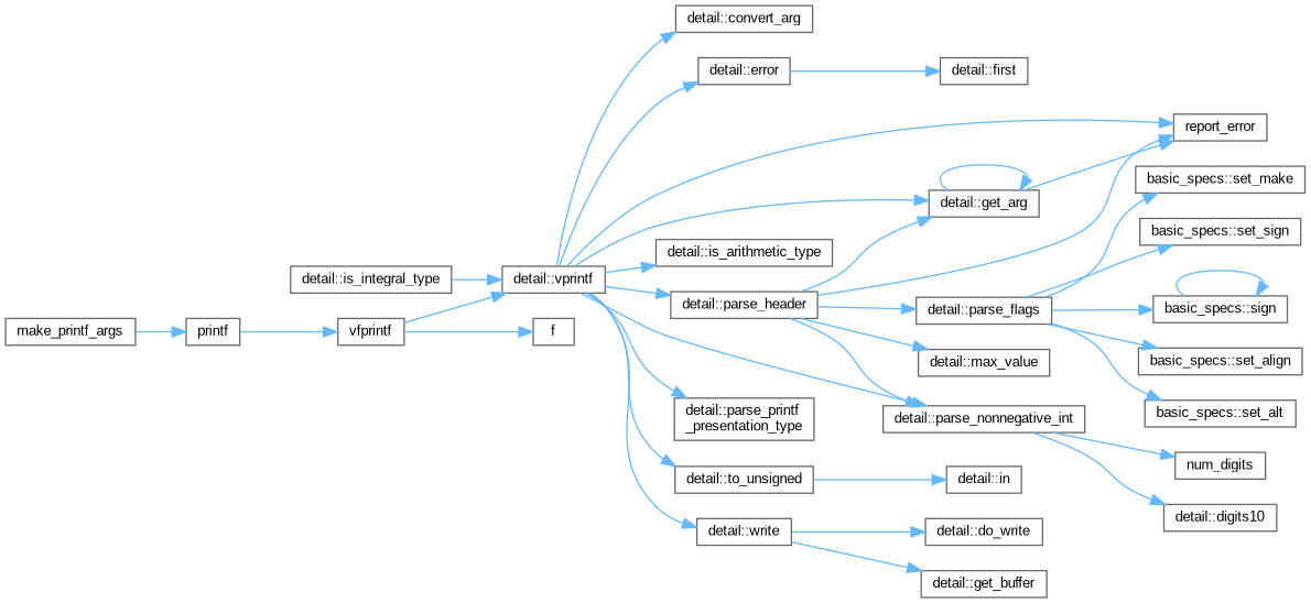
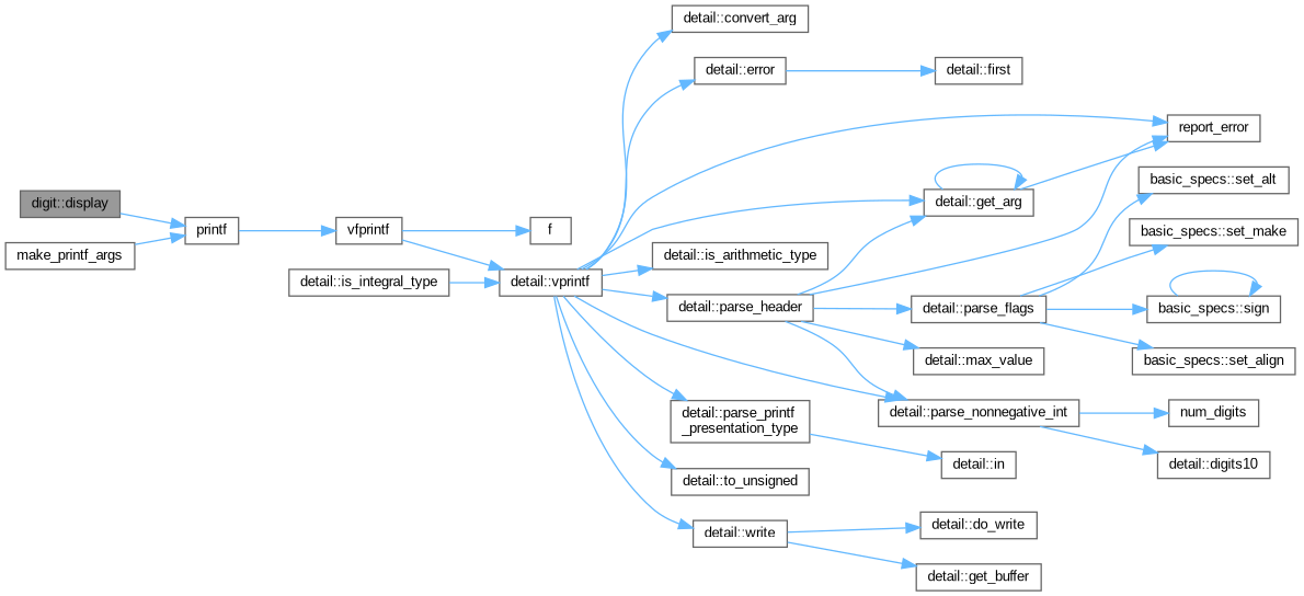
  digraph {
    fontname="Liberation Sans"
    rankdir=LR
    node [color=grey40 fillcolor=white fontname="Liberation Sans" fontsize=10 shape=box style=filled]
    edge [color=steelblue1 fontname="Liberation Sans" fontsize=10 labelfontname=Helvetica labelfontsize=10 style=solid]
+   n1 [color=gray40 fillcolor=grey60 fontcolor=black height=0.2 label="digit::display" width=0.4]
    n2 [height=0.2 label=printf width=0.4]
    n3 [height=0.2 label=vfprintf width=0.4]
    n4 [height=0.2 label=make_printf_args width=0.4]
    n5 [height=0.2 label=f width=0.4]
    n6 [height=0.2 label="detail::vprintf" width=0.4]
    n7 [height=0.2 label="detail::convert_arg" width=0.4]
    n8 [height=0.2 label="detail::error" width=0.4]
    n9 [height=0.2 label="detail::get_arg" width=0.4]
    n10 [height=0.2 label=report_error width=0.4]
    n11 [height=0.2 label="detail::is_arithmetic_type" width=0.4]
    n12 [height=0.2 label="detail::parse_header" width=0.4]
    n13 [height=0.2 label="detail::parse_nonnegative_int" width=0.4]
    n14 [height=0.2 label="detail::parse_printf\l_presentation_type" width=0.4]
    n15 [height=0.2 label="detail::to_unsigned" width=0.4]
    n16 [height=0.2 label="detail::write" width=0.4]
    n17 [height=0.2 label="detail::first" width=0.4]
    n18 [height=0.2 label="detail::is_integral_type" width=0.4]
    n19 [height=0.2 label="detail::max_value" width=0.4]
    n20 [height=0.2 label="detail::parse_flags" width=0.4]
    n21 [height=0.2 label="detail::digits10" width=0.4]
    n22 [height=0.2 label=num_digits width=0.4]
    n23 [height=0.2 label="detail::in" width=0.4]
    n24 [height=0.2 label="detail::do_write" width=0.4]
    n25 [height=0.2 label="detail::get_buffer" width=0.4]
    n26 [height=0.2 label="basic_specs::set_align" width=0.4]
    n27 [height=0.2 label="basic_specs::set_alt" width=0.4]
    n28 [height=0.2 label="basic_specs::set_make" width=0.4]
-   n29 [height=0.2 label="basic_specs::set_sign" width=0.4]
    n30 [height=0.2 label="basic_specs::sign" width=0.4]
+   n1 -> n2
    n2 -> n3
    n3 -> n5
    n3 -> n6
    n4 -> n2
    n6 -> n7
    n6 -> n8
    n6 -> n9
    n6 -> n10
    n6 -> n11
    n6 -> n12
    n6 -> n13
    n6 -> n14
    n6 -> n15
    n6 -> n16
    n8 -> n17
    n9 -> n9
    n9 -> n10
    n12 -> n9
    n12 -> n10
    n12 -> n13
    n12 -> n19
    n12 -> n20
    n13 -> n21
    n13 -> n22
-   n15 -> n23
+   n14 -> n23
    n16 -> n24
    n16 -> n25
    n18 -> n6
    n20 -> n26
    n20 -> n27
    n20 -> n28
-   n20 -> n29
    n20 -> n30
    n30 -> n30
  }
